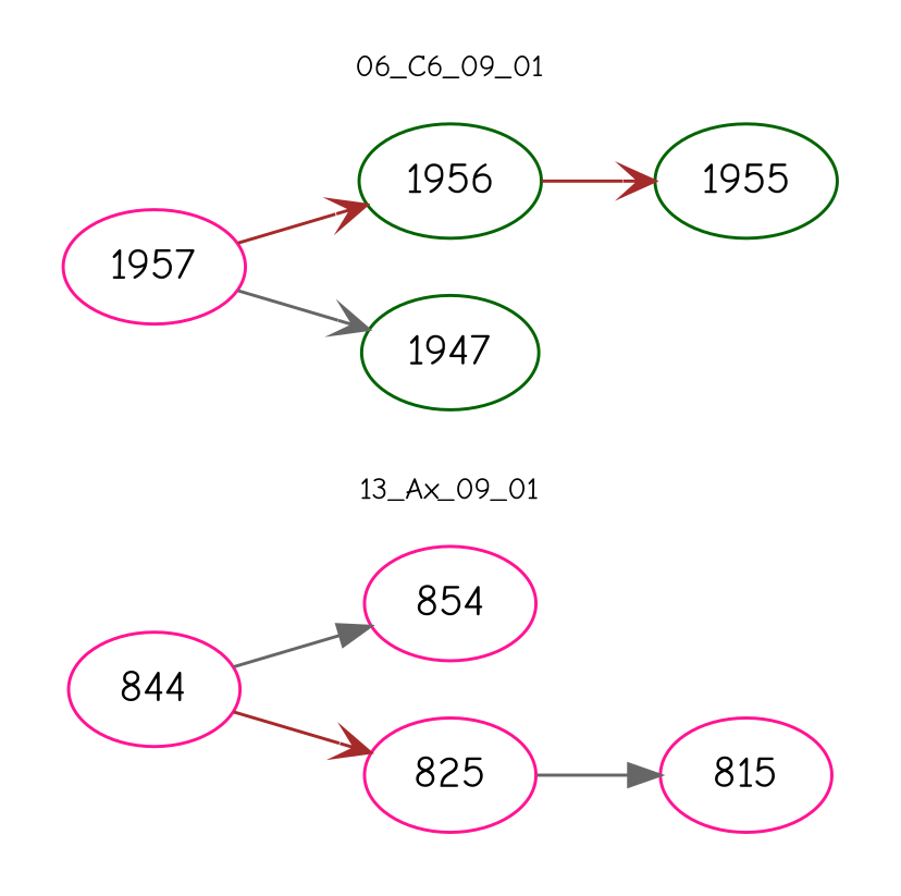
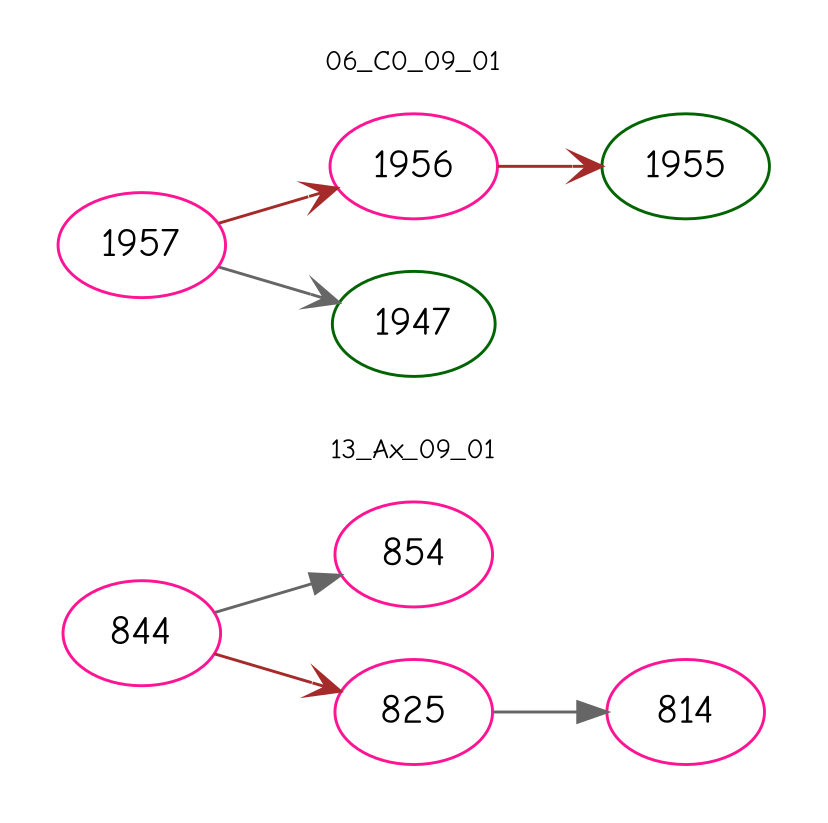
  digraph {
    fontname="Comic Neue"
    rankdir=LR
    node [color=deeppink fontname="Comic Neue"]
    edge [arrowhead=vee color=brown fontname="Comic Neue"]
    n1 [label=844]
    n2 [label=825]
    n3 [label=854]
-   n4 [label=815]
+   n4 [label=814]
    n5 [label=1957]
    n6 [color=darkgreen label=1947]
-   n7 [color=darkgreen label=1956]
+   n7 [label=1956]
    n8 [color=darkgreen label=1955]
    subgraph cluster_1 {
      color=white
      fontsize=10
      label="13_Ax_09_01"
      n1
      n2
      n3
      n4
    }
    subgraph cluster_2 {
      color=white
      fontsize=10
-     label="06_C6_09_01"
+     label="06_C0_09_01"
      n5
      n6
      n7
      n8
    }
    n1 -> n2
    n1 -> n3 [arrowhead=normal color=gray40]
    n2 -> n4 [arrowhead=normal color=gray40]
    n5 -> n6 [color=gray40]
    n5 -> n7
    n7 -> n8
  }
